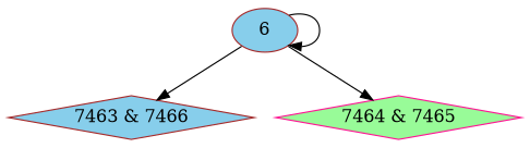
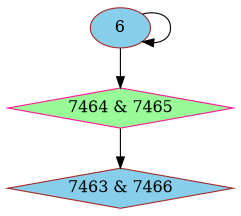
  digraph {
    node [color=brown fillcolor=skyblue shape=diamond style=filled]
    n1 [label="7463 & 7466"]
    n2 [color=deeppink fillcolor=palegreen label="7464 & 7465"]
    n3 [label=6 shape=""]
-   n3 -> n1
+   n2 -> n1
    n3 -> n2
    n3 -> n3
  }
